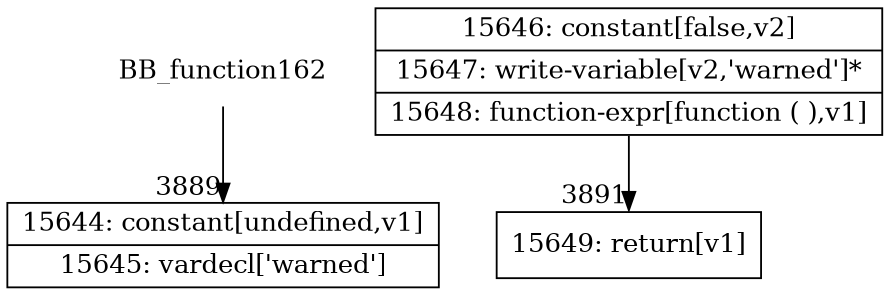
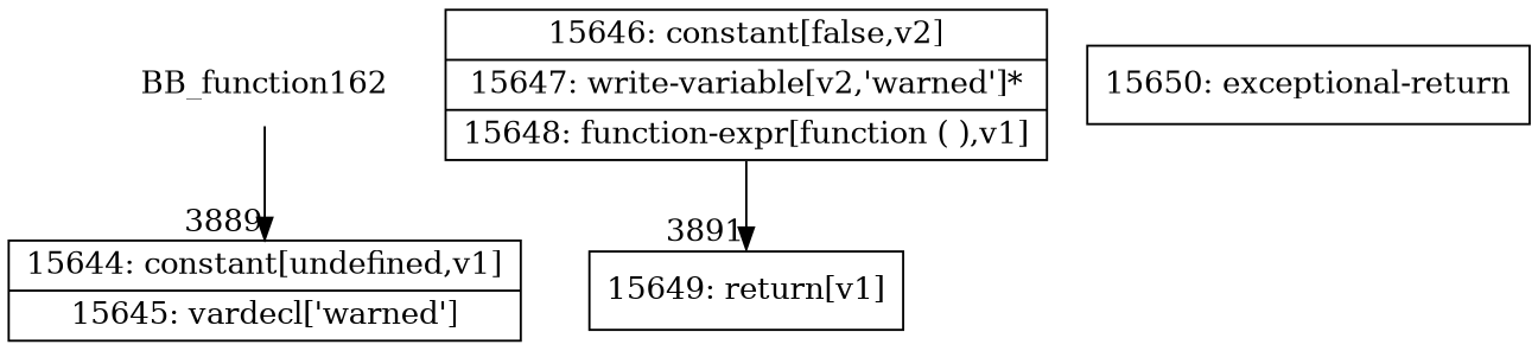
  digraph {
    rankdir=TD
    node [shape=record]
    edge [headport=n tailport=s]
    n1 [label=BB_function162 shape=none]
    n2 [label="{15644: constant[undefined,v1]|15645: vardecl['warned']}"]
    n3 [label="{15646: constant[false,v2]|15647: write-variable[v2,'warned']*|15648: function-expr[function ( ),v1]}"]
    n4 [label="{15649: return[v1]}"]
+   n5 [label="{15650: exceptional-return}"]
    n1 -> n2 [headlabel="    3889"]
    n3 -> n4 [headlabel="      3891"]
  }
